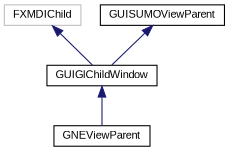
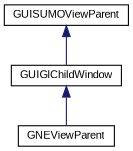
  digraph {
    fontname="Liberation Sans"
    rankdir=TB
    node [color=black fillcolor=white fontname="Liberation Sans" fontsize=10 shape=record style=filled]
    edge [color=midnightblue dir=back fontname="Liberation Sans" fontsize=10 labelfontname=Helvetica labelfontsize=10 style=solid]
-   n1 [color=grey75 height=0.2 label=FXMDIChild width=0.4]
    n2 [height=0.2 label=GUIGlChildWindow width=0.4]
    n3 [height=0.2 label=GNEViewParent width=0.4]
    n4 [height=0.2 label=GUISUMOViewParent width=0.4]
-   n1 -> n2
    n2 -> n3
    n4 -> n2
  }
